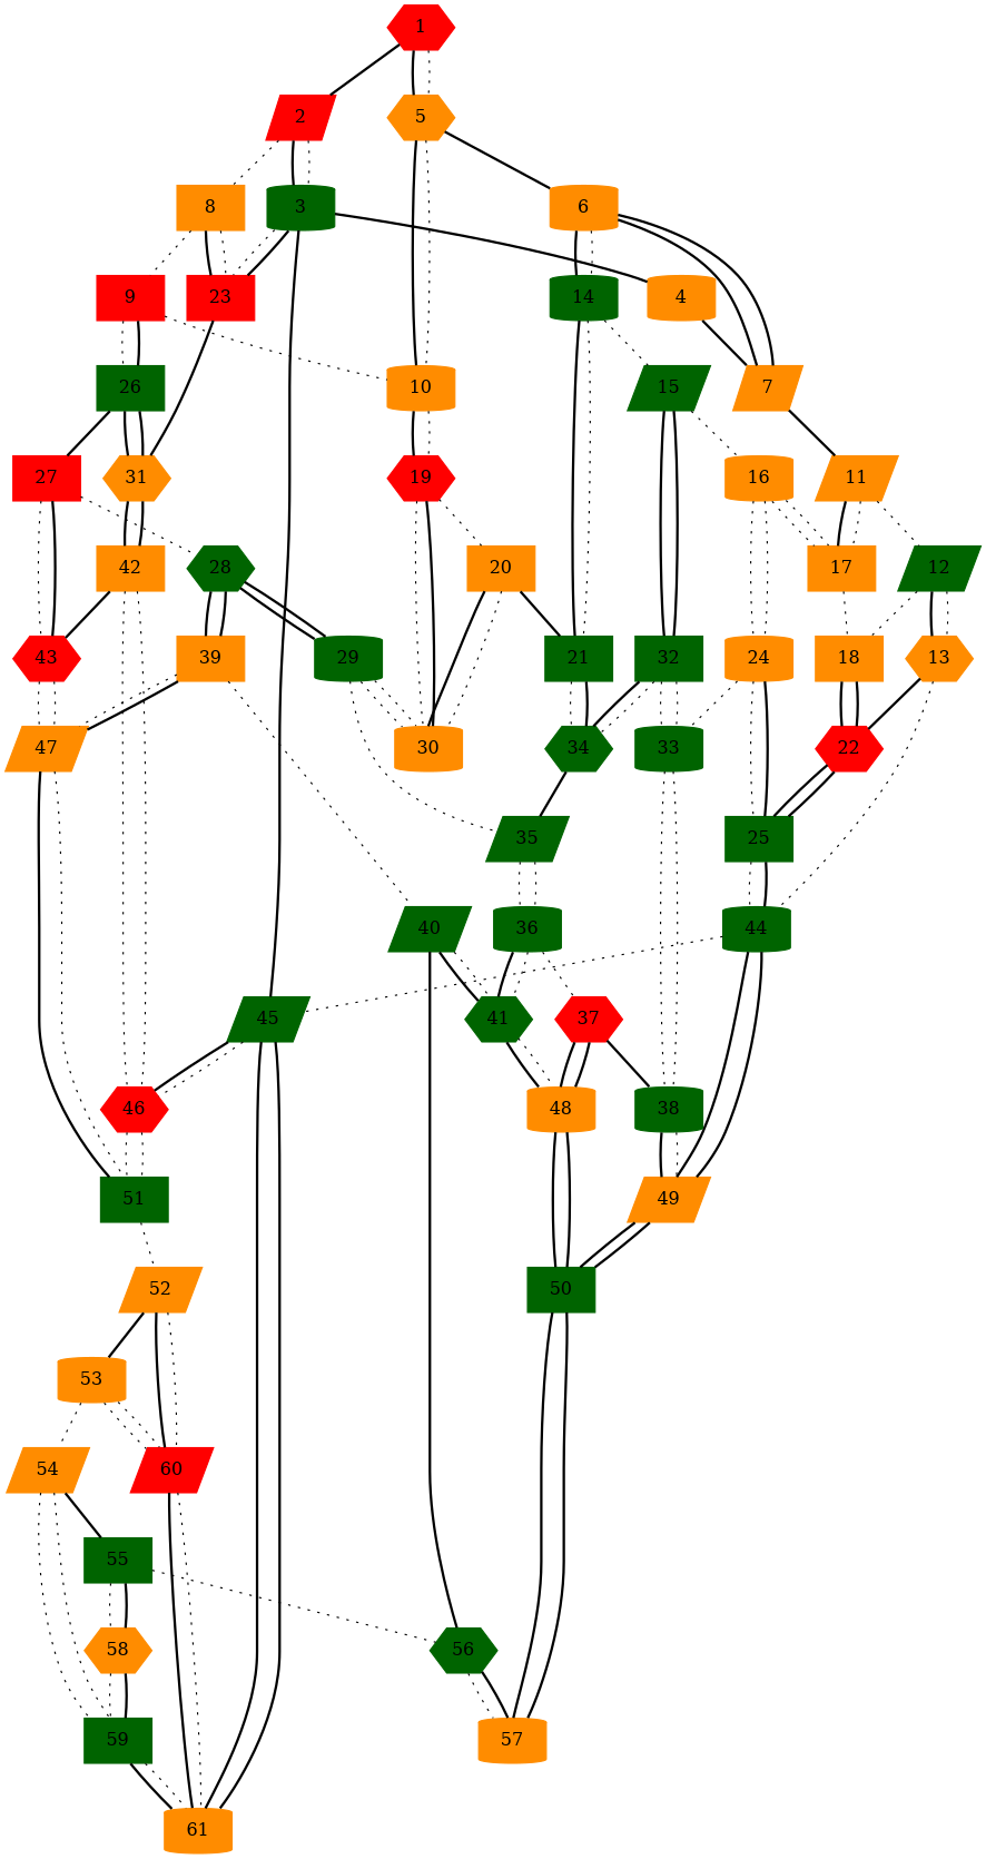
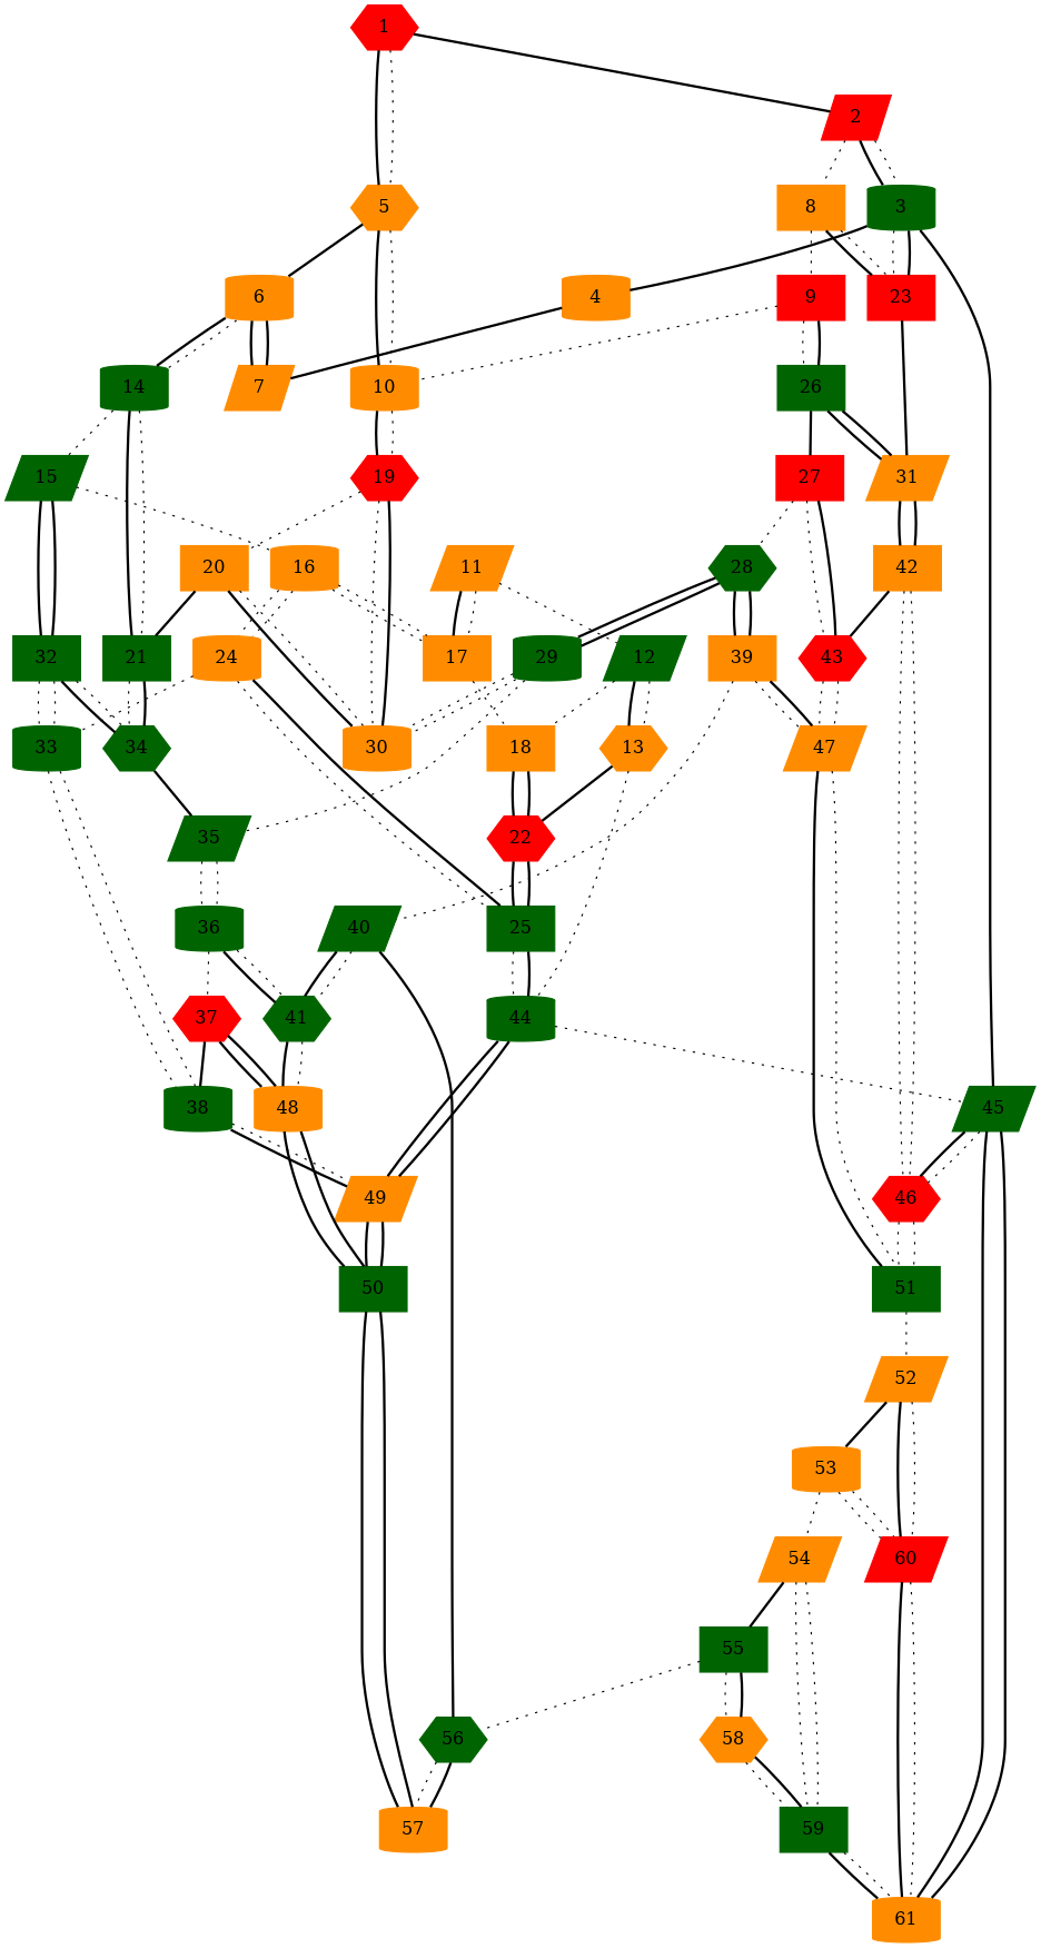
  graph {
    node [color=darkorange shape=cylinder style=filled]
    edge [style=bold]
    1 [color=red shape=hexagon]
    2 [color=red shape=parallelogram]
    5 [shape=hexagon]
    3 [color=darkgreen]
    8 [shape=box]
    6
    10
    4
    23 [color=red shape=box]
    45 [color=darkgreen shape=parallelogram]
    9 [color=red shape=box]
    7 [shape=parallelogram]
-   31 [shape=hexagon]
+   31 [shape=parallelogram]
    46 [color=red shape=hexagon]
    61
    11 [shape=parallelogram]
    13 [shape=hexagon]
    22 [color=red shape=hexagon]
    44 [color=darkgreen]
    14 [color=darkgreen]
    19 [color=red shape=hexagon]
    15 [color=darkgreen shape=parallelogram]
    21 [color=darkgreen shape=box]
    12 [color=darkgreen shape=parallelogram]
    17 [shape=box]
    26 [color=darkgreen shape=box]
    27 [color=red shape=box]
    20 [shape=box]
    30
    18 [shape=box]
    25 [color=darkgreen shape=box]
    49 [shape=parallelogram]
    16
    32 [color=darkgreen shape=box]
    34 [color=darkgreen shape=hexagon]
    24
    33 [color=darkgreen]
    35 [color=darkgreen shape=parallelogram]
    42 [shape=box]
    38 [color=darkgreen]
    28 [color=darkgreen shape=hexagon]
    43 [color=red shape=hexagon]
    29 [color=darkgreen]
    39 [shape=box]
    47 [shape=parallelogram]
    40 [color=darkgreen shape=parallelogram]
    36 [color=darkgreen]
    37 [color=red shape=hexagon]
    41 [color=darkgreen shape=hexagon]
    48
    50 [color=darkgreen shape=box]
    56 [color=darkgreen shape=hexagon]
    51 [color=darkgreen shape=box]
    57
    52 [shape=parallelogram]
    53
    60 [color=red shape=parallelogram]
    54 [shape=parallelogram]
    55 [color=darkgreen shape=box]
    59 [color=darkgreen shape=box]
    58 [shape=hexagon]
    1 -- 2
    1 -- 5
    1 -- 5 [style=dotted]
    2 -- 3
    2 -- 3 [style=dotted]
    2 -- 8 [style=dotted]
    5 -- 6
    5 -- 10
    5 -- 10 [style=dotted]
    3 -- 4
    3 -- 23 [style=dotted]
    3 -- 23
    3 -- 45
    8 -- 23
    8 -- 23 [style=dotted]
    8 -- 9 [style=dotted]
    6 -- 7
    6 -- 7
    6 -- 14
    6 -- 14 [style=dotted]
    10 -- 19
    10 -- 19 [style=dotted]
    4 -- 7
    23 -- 31
    45 -- 46
    45 -- 46 [style=dotted]
    45 -- 61
    45 -- 61
    9 -- 10 [style=dotted]
    9 -- 26 [style=dotted]
    9 -- 26
-   7 -- 11
    31 -- 42
    31 -- 42
    46 -- 51 [style=dotted]
    46 -- 51 [style=dotted]
    11 -- 12 [style=dotted]
    11 -- 17
    11 -- 17 [style=dotted]
    13 -- 22
    13 -- 44 [style=dotted]
    22 -- 25
    22 -- 25
    44 -- 45 [style=dotted]
    44 -- 49
    44 -- 49
    14 -- 15 [style=dotted]
    14 -- 21
    14 -- 21 [style=dotted]
    19 -- 20 [style=dotted]
    19 -- 30 [style=dotted]
    19 -- 30
    15 -- 16 [style=dotted]
    15 -- 32
    15 -- 32
    21 -- 34 [style=dotted]
    21 -- 34
    12 -- 13
    12 -- 13 [style=dotted]
    12 -- 18 [style=dotted]
    17 -- 18 [style=dotted]
    26 -- 31
    26 -- 31
    26 -- 27
    27 -- 28 [style=dotted]
    27 -- 43 [style=dotted]
    27 -- 43
    20 -- 21
    20 -- 30
    20 -- 30 [style=dotted]
    18 -- 22
    18 -- 22
    25 -- 44 [style=dotted]
    25 -- 44
    49 -- 50
    49 -- 50
    16 -- 17 [style=dotted]
    16 -- 17 [style=dotted]
    16 -- 24 [style=dotted]
    16 -- 24 [style=dotted]
    32 -- 34
    32 -- 34 [style=dotted]
    32 -- 33 [style=dotted]
    32 -- 33 [style=dotted]
    34 -- 35
    24 -- 25 [style=dotted]
    24 -- 25
    24 -- 33 [style=dotted]
    33 -- 38 [style=dotted]
    33 -- 38 [style=dotted]
    35 -- 36 [style=dotted]
    35 -- 36 [style=dotted]
    42 -- 46 [style=dotted]
    42 -- 46 [style=dotted]
    42 -- 43
    38 -- 49
    38 -- 49 [style=dotted]
    28 -- 29
    28 -- 29
    28 -- 39
    28 -- 39
    43 -- 47 [style=dotted]
    43 -- 47 [style=dotted]
    29 -- 30 [style=dotted]
    29 -- 30 [style=dotted]
    29 -- 35 [style=dotted]
    39 -- 47 [style=dotted]
    39 -- 47
    39 -- 40 [style=dotted]
    47 -- 51
    47 -- 51 [style=dotted]
    40 -- 41
    40 -- 41 [style=dotted]
    40 -- 56
    36 -- 37 [style=dotted]
    36 -- 41
    36 -- 41 [style=dotted]
    37 -- 38
    37 -- 48
    37 -- 48
    41 -- 48
    41 -- 48 [style=dotted]
    48 -- 50
    48 -- 50
    50 -- 57
    50 -- 57
    56 -- 57 [style=dotted]
    56 -- 57
    51 -- 52 [style=dotted]
    52 -- 53
    52 -- 60
    52 -- 60 [style=dotted]
    53 -- 60 [style=dotted]
    53 -- 60 [style=dotted]
    53 -- 54 [style=dotted]
    60 -- 61
    60 -- 61 [style=dotted]
    54 -- 55
    54 -- 59 [style=dotted]
    54 -- 59 [style=dotted]
    55 -- 56 [style=dotted]
    55 -- 58 [style=dotted]
    55 -- 58
    59 -- 61
    59 -- 61 [style=dotted]
    58 -- 59 [style=dotted]
    58 -- 59
  }
